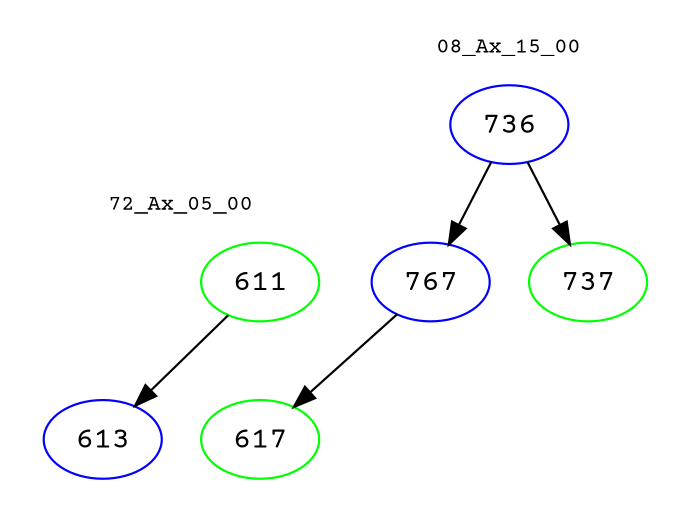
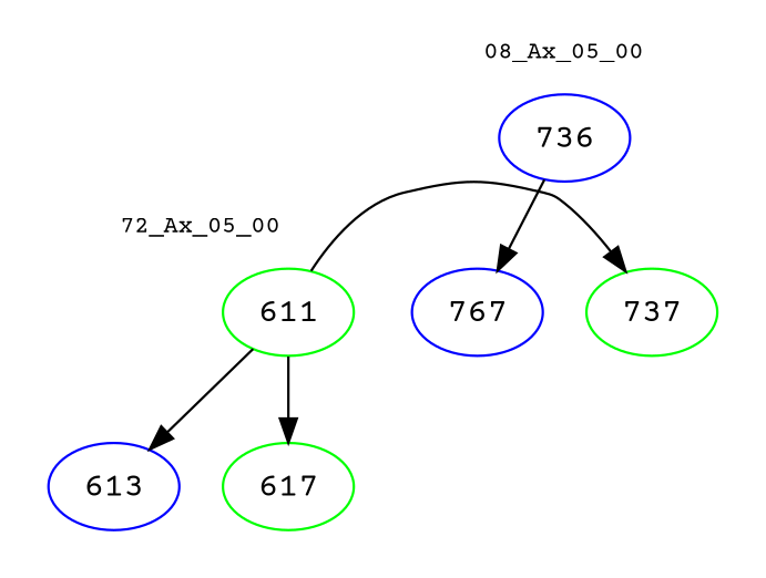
  digraph {
    fontname="Courier Prime"
    node [color=green fontname="Courier Prime"]
    edge [color=black fontname="Courier Prime"]
    n1 [label=611]
    n2 [color=blue label=613]
    n3 [label=617]
    n4 [color=blue label=736]
    n5 [color=blue label=767]
    n6 [label=737]
    subgraph cluster_1 {
      color=white
      fontsize=10
      label="72_Ax_05_00"
      n1
      n2
      n3
    }
    subgraph cluster_2 {
      color=white
      fontsize=10
-     label="08_Ax_15_00"
+     label="08_Ax_05_00"
      n4
      n5
      n6
    }
    n1 -> n2
-   n5 -> n3
+   n1 -> n3
    n4 -> n5
-   n4 -> n6
+   n1 -> n6
  }
